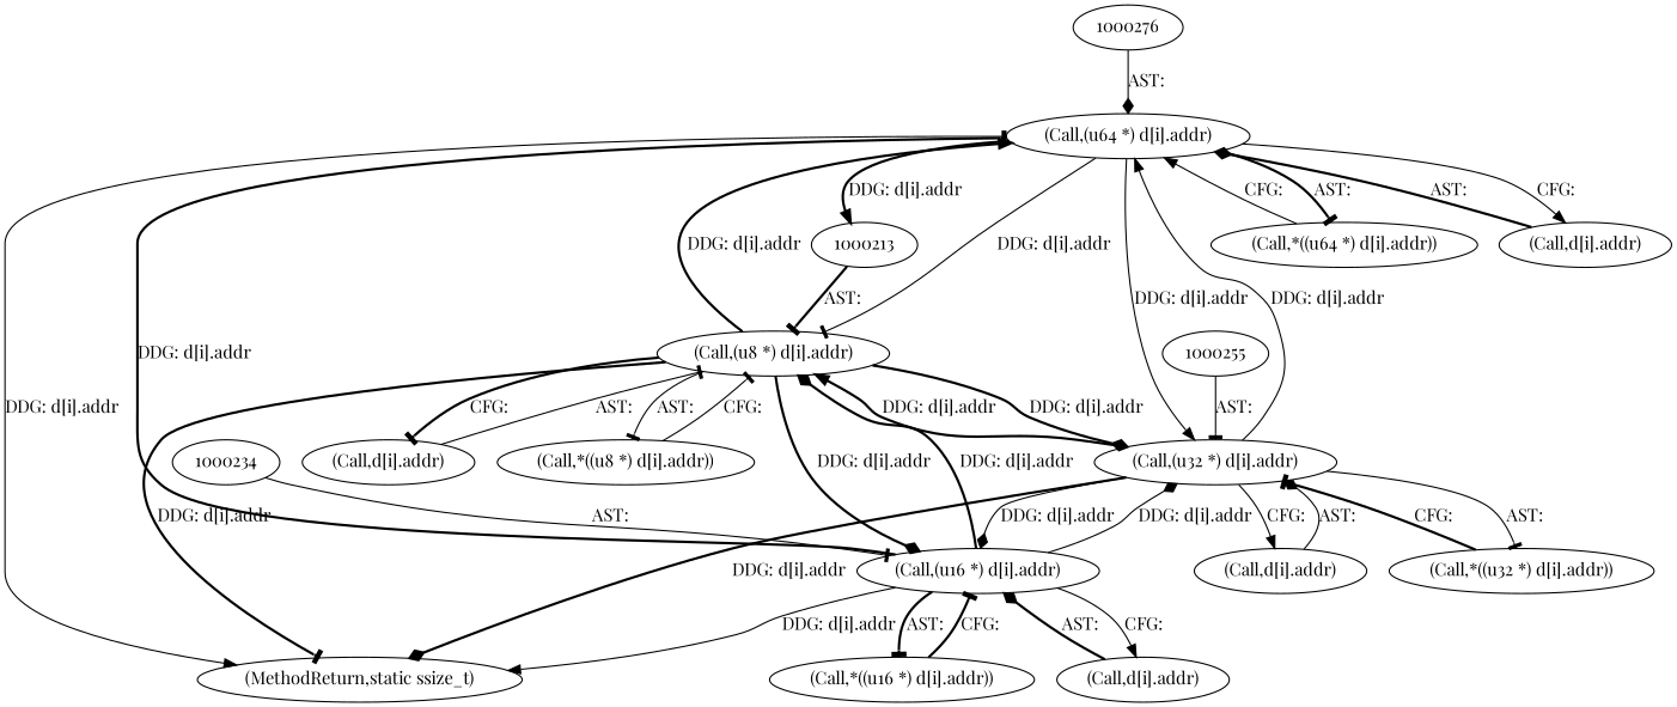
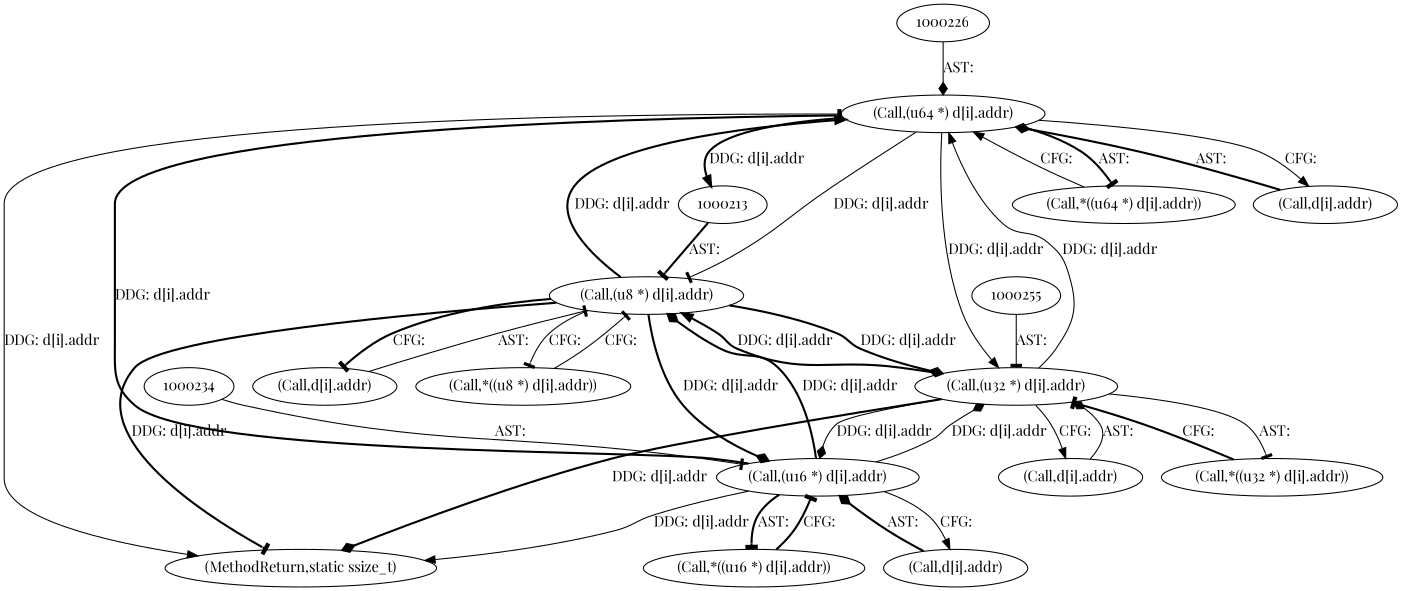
  digraph {
    fontname="Playfair Display"
    node [fontname="Playfair Display"]
    edge [arrowhead=tee fontname="Playfair Display" style=solid]
    n1 [label="(Call,(u64 *) d[i].addr)"]
    n2 [label="(Call,(u8 *) d[i].addr)"]
    n3 [label="(Call,(u32 *) d[i].addr)"]
    n4 [label="(MethodReturn,static ssize_t)"]
    n5 [label="(Call,*((u64 *) d[i].addr))"]
    n6 [label="(Call,d[i].addr)"]
    1000213
    n8 [label="(Call,(u16 *) d[i].addr)"]
    n9 [label="(Call,d[i].addr)"]
    n10 [label="(Call,*((u16 *) d[i].addr))"]
    n11 [label="(Call,d[i].addr)"]
    n12 [label="(Call,*((u8 *) d[i].addr))"]
    n13 [label="(Call,*((u32 *) d[i].addr))"]
    n14 [label="(Call,d[i].addr)"]
-   1000276
+   1000276 [label=1000226]
    1000234
    1000255
    n1 -> n2 [label="DDG: d[i].addr"]
    n1 -> n3 [arrowhead=normal label="DDG: d[i].addr"]
    n1 -> n4 [arrowhead=normal label="DDG: d[i].addr"]
    n1 -> n5 [label="AST: " style=bold]
    n1 -> n6 [arrowhead=normal label="CFG: "]
    n1 -> 1000213 [arrowhead=normal label="DDG: d[i].addr" style=bold]
    n2 -> n1 [arrowhead=normal label="DDG: d[i].addr" style=bold]
    n2 -> n3 [arrowhead=diamond label="DDG: d[i].addr" style=bold]
    n2 -> n4 [label="DDG: d[i].addr" style=bold]
    n2 -> n8 [arrowhead=diamond label="DDG: d[i].addr" style=bold]
    n2 -> n11 [label="CFG: " style=bold]
-   n2 -> n12 [label="AST: "]
+   n2 -> n12 [label="CFG: "]
    n3 -> n1 [arrowhead=normal label="DDG: d[i].addr"]
    n3 -> n2 [arrowhead=normal label="DDG: d[i].addr" style=bold]
    n3 -> n4 [arrowhead=diamond label="DDG: d[i].addr" style=bold]
    n3 -> n8 [arrowhead=diamond label="DDG: d[i].addr"]
    n3 -> n13 [label="AST: "]
    n3 -> n14 [arrowhead=normal label="CFG: "]
    n5 -> n1 [arrowhead=normal label="CFG: "]
    n6 -> n1 [arrowhead=diamond label="AST: " style=bold]
    1000213 -> n2 [label="AST: " style=bold]
    n8 -> n1 [label="DDG: d[i].addr" style=bold]
    n8 -> n2 [arrowhead=diamond label="DDG: d[i].addr" style=bold]
    n8 -> n3 [arrowhead=diamond label="DDG: d[i].addr"]
    n8 -> n4 [arrowhead=normal label="DDG: d[i].addr"]
    n8 -> n9 [arrowhead=normal label="CFG: "]
    n8 -> n10 [label="AST: " style=bold]
    n9 -> n8 [arrowhead=diamond label="AST: " style=bold]
    n10 -> n8 [label="CFG: " style=bold]
    n11 -> n2 [label="AST: "]
    n12 -> n2 [label="CFG: "]
    n13 -> n3 [label="CFG: " style=bold]
    n14 -> n3 [arrowhead=diamond label="AST: "]
    1000276 -> n1 [arrowhead=diamond label="AST: "]
    1000234 -> n8 [label="AST: "]
    1000255 -> n3 [label="AST: "]
  }
